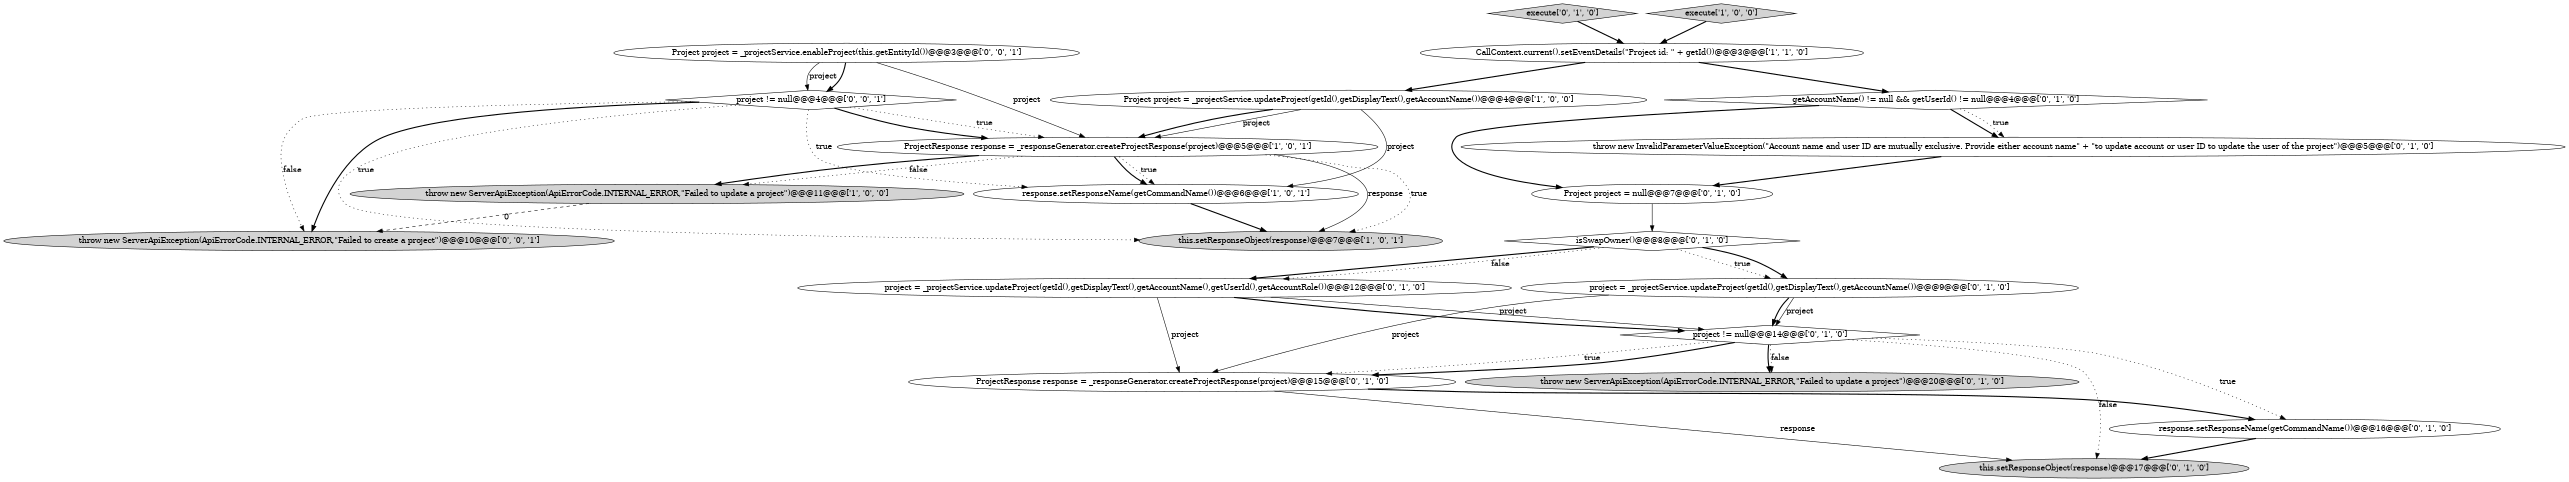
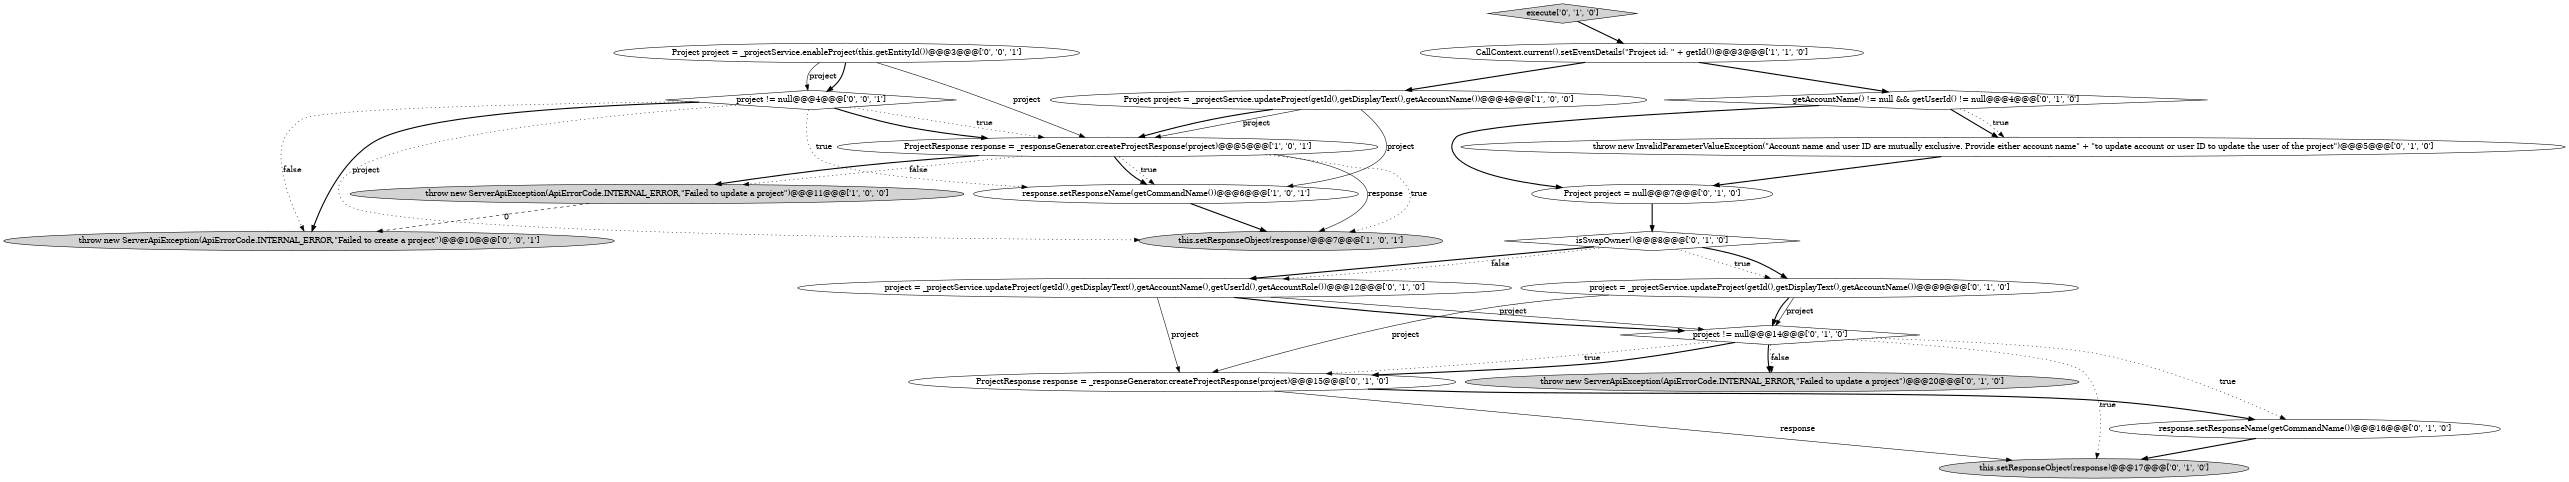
  digraph {
    node [fillcolor=white shape=ellipse style=filled]
    edge [style=bold]
    n1 [label="isSwapOwner()@@@8@@@['0', '1', '0']" shape=diamond]
    n2 [label="project = _projectService.updateProject(getId(),getDisplayText(),getAccountName())@@@9@@@['0', '1', '0']"]
    n3 [label="project = _projectService.updateProject(getId(),getDisplayText(),getAccountName(),getUserId(),getAccountRole())@@@12@@@['0', '1', '0']"]
    n4 [label="project != null@@@14@@@['0', '1', '0']" shape=diamond]
    n5 [label="ProjectResponse response = _responseGenerator.createProjectResponse(project)@@@15@@@['0', '1', '0']"]
    n6 [label="throw new InvalidParameterValueException(\"Account name and user ID are mutually exclusive. Provide either account name\" + \"to update account or user ID to update the user of the project\")@@@5@@@['0', '1', '0']"]
    n7 [label="Project project = null@@@7@@@['0', '1', '0']"]
    n8 [label="ProjectResponse response = _responseGenerator.createProjectResponse(project)@@@5@@@['1', '0', '1']"]
    n9 [fillcolor=lightgray label="this.setResponseObject(response)@@@7@@@['1', '0', '1']"]
    n10 [fillcolor=lightgray label="throw new ServerApiException(ApiErrorCode.INTERNAL_ERROR,\"Failed to update a project\")@@@11@@@['1', '0', '0']"]
    n11 [label="response.setResponseName(getCommandName())@@@6@@@['1', '0', '1']"]
    n12 [fillcolor=lightgray label="throw new ServerApiException(ApiErrorCode.INTERNAL_ERROR,\"Failed to create a project\")@@@10@@@['0', '0', '1']"]
    n13 [label="response.setResponseName(getCommandName())@@@16@@@['0', '1', '0']"]
    n14 [fillcolor=lightgray label="this.setResponseObject(response)@@@17@@@['0', '1', '0']"]
    n15 [fillcolor=lightgray label="throw new ServerApiException(ApiErrorCode.INTERNAL_ERROR,\"Failed to update a project\")@@@20@@@['0', '1', '0']"]
    n16 [label="Project project = _projectService.enableProject(this.getEntityId())@@@3@@@['0', '0', '1']"]
    n17 [label="project != null@@@4@@@['0', '0', '1']" shape=diamond]
    n18 [fillcolor=lightgray label="execute['0', '1', '0']" shape=diamond]
    n19 [label="CallContext.current().setEventDetails(\"Project id: \" + getId())@@@3@@@['1', '1', '0']"]
    n20 [label="getAccountName() != null && getUserId() != null@@@4@@@['0', '1', '0']" shape=diamond]
    n21 [label="Project project = _projectService.updateProject(getId(),getDisplayText(),getAccountName())@@@4@@@['1', '0', '0']"]
-   n22 [fillcolor=lightgray label="execute['1', '0', '0']" shape=diamond]
    n1 -> n2 [label=true style=dotted]
    n1 -> n2
    n1 -> n3
    n1 -> n3 [label=false style=dotted]
    n2 -> n4 [label=project style=solid]
    n2 -> n4
    n2 -> n5 [label=project style=solid]
    n3 -> n4 [label=project style=solid]
    n3 -> n4
    n3 -> n5 [label=project style=solid]
    n4 -> n5 [label=true style=dotted]
    n4 -> n5
    n4 -> n13 [label=true style=dotted]
-   n4 -> n14 [label=false style=dotted]
+   n4 -> n14 [label=true style=dotted]
    n4 -> n15 [label=false style=dotted]
    n4 -> n15
    n5 -> n13
    n5 -> n14 [label=response style=solid]
    n6 -> n7
-   n7 -> n1 [style=solid]
+   n7 -> n1
    n8 -> n9 [label=response style=solid]
    n8 -> n9 [label=true style=dotted]
    n8 -> n10 [label=false style=dotted]
    n8 -> n10
    n8 -> n11 [label=true style=dotted]
    n8 -> n11
    n10 -> n12 [label=0 style=dashed]
    n11 -> n9
    n13 -> n14
    n16 -> n8 [label=project style=solid]
    n16 -> n17
    n16 -> n17 [label=project style=solid]
    n17 -> n8
    n17 -> n8 [label=true style=dotted]
-   n17 -> n9 [label=true style=dotted]
+   n17 -> n9 [label=project style=dotted]
    n17 -> n11 [label=true style=dotted]
    n17 -> n12 [label=false style=dotted]
    n17 -> n12
    n18 -> n19
    n19 -> n20
    n19 -> n21
    n20 -> n6
    n20 -> n6 [label=true style=dotted]
    n20 -> n7
    n21 -> n8 [label=project style=solid]
    n21 -> n8
    n21 -> n11 [label=project style=solid]
-   n22 -> n19
  }
